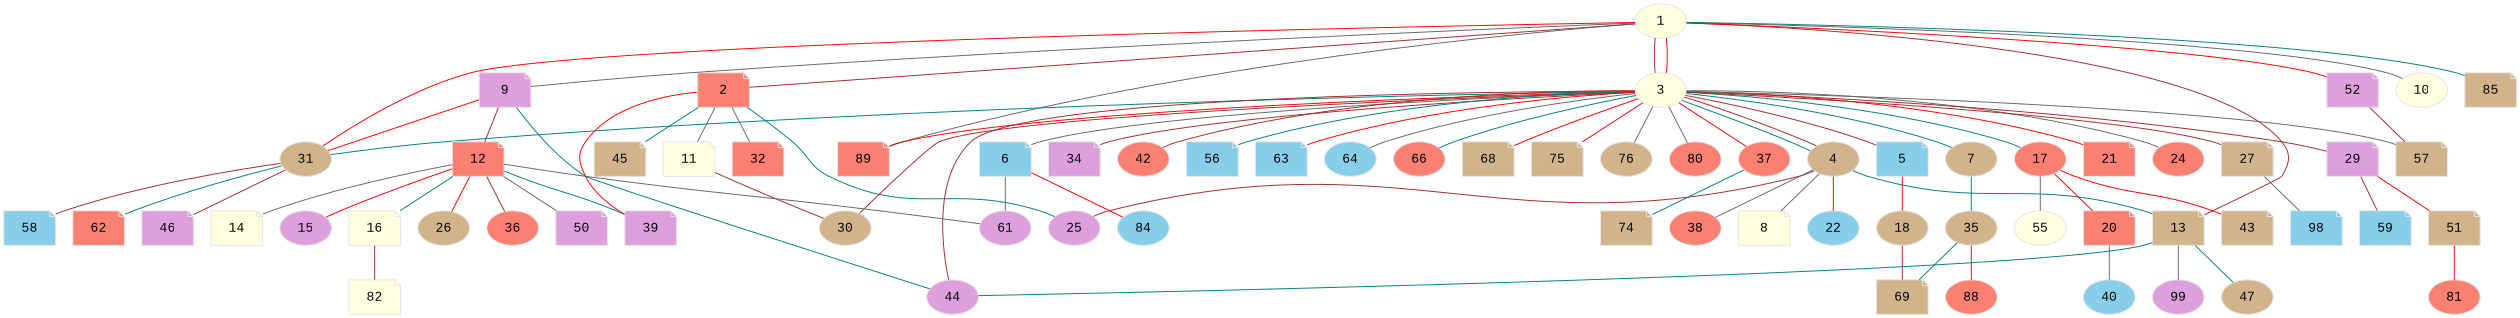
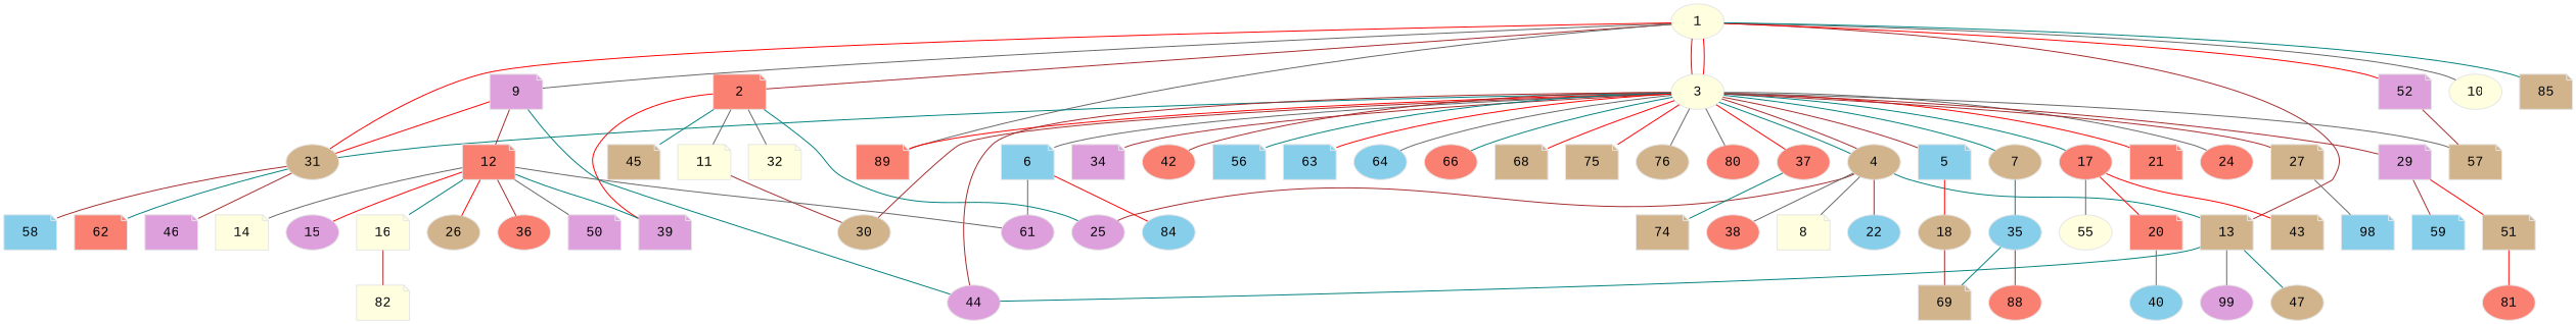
  graph {
    fontname="Liberation Mono"
    node [color=gray90 fillcolor=tan fontname="Liberation Mono" shape=note style=filled]
    edge [color=brown fontname="Liberation Mono"]
    1 [fillcolor=lightyellow shape=ellipse]
    2 [fillcolor=salmon]
    3 [fillcolor=lightyellow shape=ellipse]
    9 [fillcolor=plum super="+83+100+41"]
    10 [fillcolor=lightyellow shape=ellipse]
    13 [super="+87"]
    31 [shape=ellipse super="+72+101"]
    52 [fillcolor=plum super="+71"]
    85
    89 [fillcolor=salmon]
    11 [fillcolor=lightyellow]
    25 [fillcolor=plum shape=ellipse]
-   32 [fillcolor=salmon]
+   32 [fillcolor=lightyellow]
    39 [fillcolor=plum super="+70"]
    45
    4 [shape=ellipse]
    5 [fillcolor=skyblue]
    6 [fillcolor=skyblue]
    7 [shape=ellipse super="+77"]
    17 [fillcolor=salmon shape=ellipse super="+54+91+33+49"]
    21 [fillcolor=salmon]
    24 [fillcolor=salmon shape=ellipse]
    27
    29 [fillcolor=plum]
    30 [shape=ellipse super="+90+60"]
    34 [fillcolor=plum]
    37 [fillcolor=salmon shape=ellipse]
    42 [fillcolor=salmon shape=ellipse]
    44 [fillcolor=plum shape=ellipse super="+53"]
    56 [fillcolor=skyblue]
    57
    63 [fillcolor=skyblue]
    64 [fillcolor=skyblue shape=ellipse]
    66 [fillcolor=salmon shape=ellipse]
    68
    75
    76 [shape=ellipse]
    80 [fillcolor=salmon shape=ellipse]
    12 [fillcolor=salmon super="+19"]
    47 [shape=ellipse]
    99 [fillcolor=plum shape=ellipse]
    46 [fillcolor=plum]
    58 [fillcolor=skyblue]
    62 [fillcolor=salmon]
    8 [fillcolor=lightyellow]
    22 [fillcolor=skyblue shape=ellipse]
    38 [fillcolor=salmon shape=ellipse]
    18 [shape=ellipse super="+94+23"]
    61 [fillcolor=plum shape=ellipse super="+86+92"]
    84 [fillcolor=skyblue shape=ellipse]
-   35 [shape=ellipse]
+   35 [fillcolor=skyblue shape=ellipse]
    20 [fillcolor=salmon super="+78"]
    43
    55 [fillcolor=lightyellow shape=ellipse]
    n55 [fillcolor=skyblue label=98]
    51
    59 [fillcolor=skyblue]
    74
    69 [super="+96+73"]
    88 [fillcolor=salmon shape=ellipse]
    14 [fillcolor=lightyellow]
    15 [fillcolor=plum shape=ellipse]
    16 [fillcolor=lightyellow]
    26 [shape=ellipse]
    36 [fillcolor=salmon shape=ellipse]
    50 [fillcolor=plum]
    82 [fillcolor=lightyellow]
    40 [fillcolor=skyblue shape=ellipse]
    81 [fillcolor=salmon shape=ellipse]
    1 -- 2
    1 -- 3
    1 -- 3 [color=red]
    1 -- 9 [color=gray40]
    1 -- 10 [color=gray40]
    1 -- 13 [weight=2]
    1 -- 31 [color=red]
    1 -- 52 [color=red]
    1 -- 85 [color=teal]
    1 -- 89 [color=gray40]
    2 -- 11 [color=gray40]
    2 -- 25 [color=teal]
    2 -- 32 [color=gray40]
    2 -- 39 [color=red]
    2 -- 45 [color=teal]
    3 -- 31 [color=teal]
    3 -- 89 [color=red]
    3 -- 4 [color=teal]
    3 -- 4
    3 -- 5
    3 -- 6 [color=gray40]
    3 -- 7 [color=teal weight=2]
    3 -- 17 [color=teal]
    3 -- 21 [color=red]
    3 -- 24 [color=gray40]
    3 -- 27
    3 -- 29
    3 -- 30
    3 -- 34
    3 -- 37 [color=red]
    3 -- 42
    3 -- 44
    3 -- 56 [color=teal]
    3 -- 57 [color=gray40]
    3 -- 63 [color=red]
    3 -- 64 [color=gray40]
    3 -- 66 [color=teal]
    3 -- 68 [color=red]
    3 -- 75 [color=red]
    3 -- 76 [color=gray40]
    3 -- 80 [color=gray40]
    9 -- 31 [color=red]
    9 -- 44 [color=teal]
    9 -- 12
    13 -- 44 [color=teal]
    13 -- 47 [color=teal]
    13 -- 99 [color=gray40]
    31 -- 46
    31 -- 58
    31 -- 62 [color=teal]
    52 -- 57
    11 -- 30
    4 -- 13 [color=teal]
    4 -- 25
    4 -- 8 [color=gray40]
    4 -- 22 [color=red]
    4 -- 38 [color=gray40]
    5 -- 18 [color=red]
    6 -- 61 [color=gray40]
    6 -- 84 [color=red]
    7 -- 35 [color=teal]
    17 -- 20 [color=red]
    17 -- 43 [color=red]
    17 -- 55 [color=gray40]
    27 -- n55 [color=gray40]
    29 -- 51 [color=red]
    29 -- 59
    37 -- 74 [color=teal]
    12 -- 39 [color=teal]
    12 -- 61 [color=gray40]
    12 -- 14 [color=gray40]
    12 -- 15 [color=red]
    12 -- 16 [color=teal]
    12 -- 26 [color=red]
    12 -- 36
    12 -- 50 [color=gray40]
    18 -- 69
    35 -- 69 [color=teal]
    35 -- 88
    20 -- 40 [color=gray40]
    51 -- 81 [color=red]
    16 -- 82
  }
